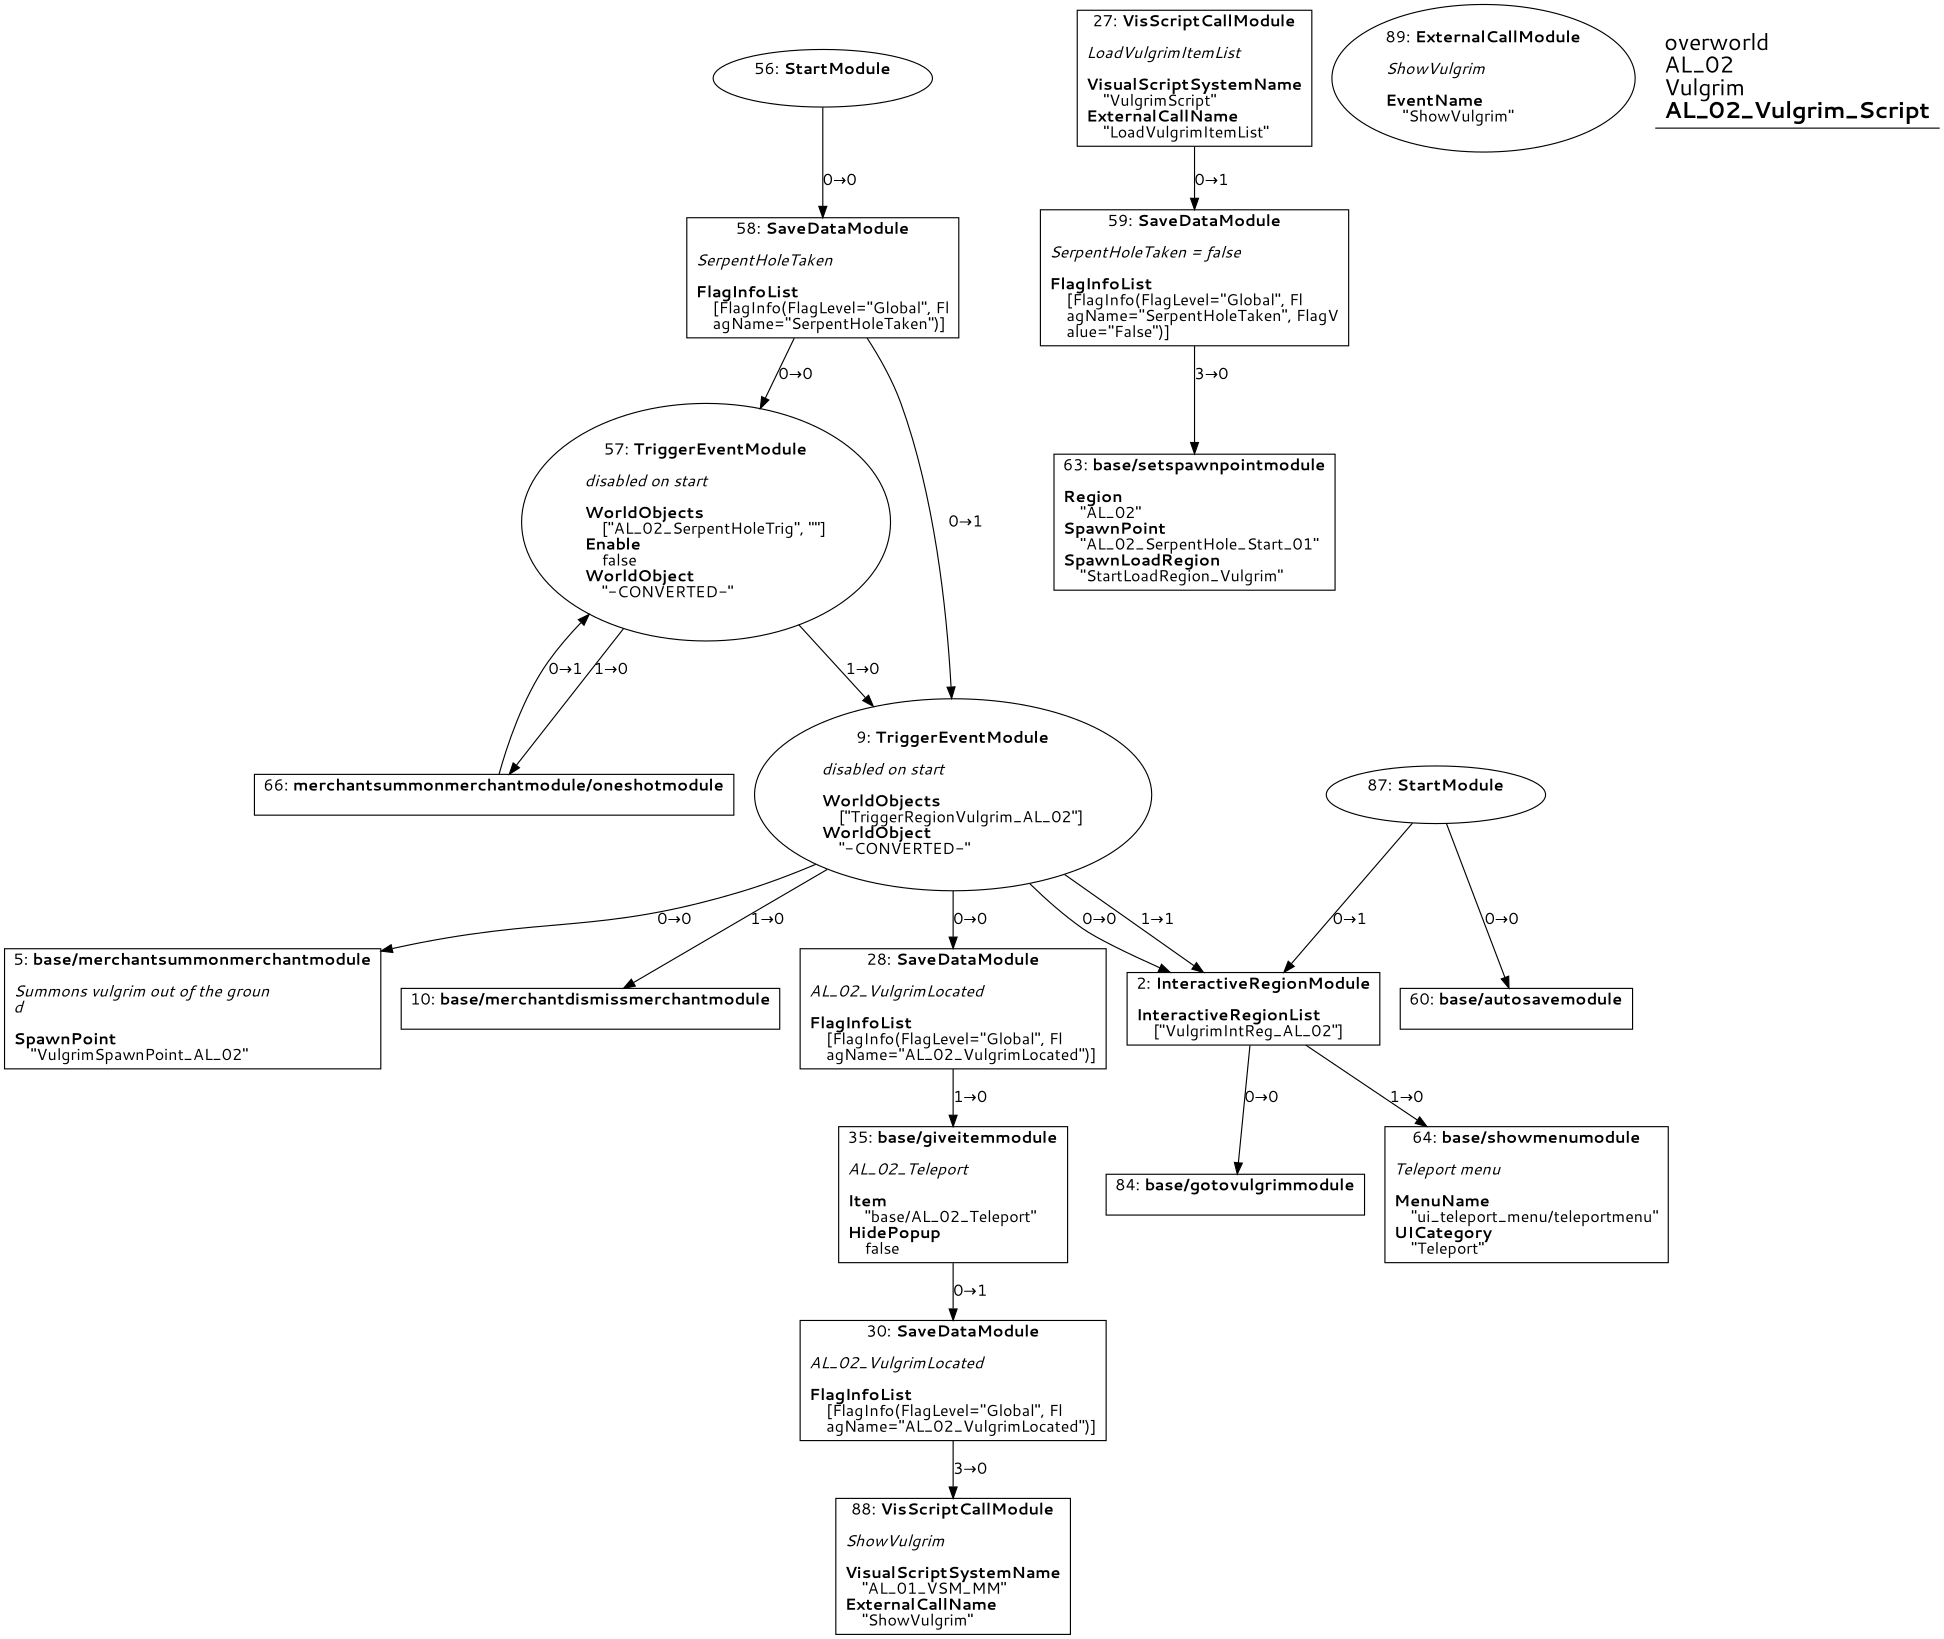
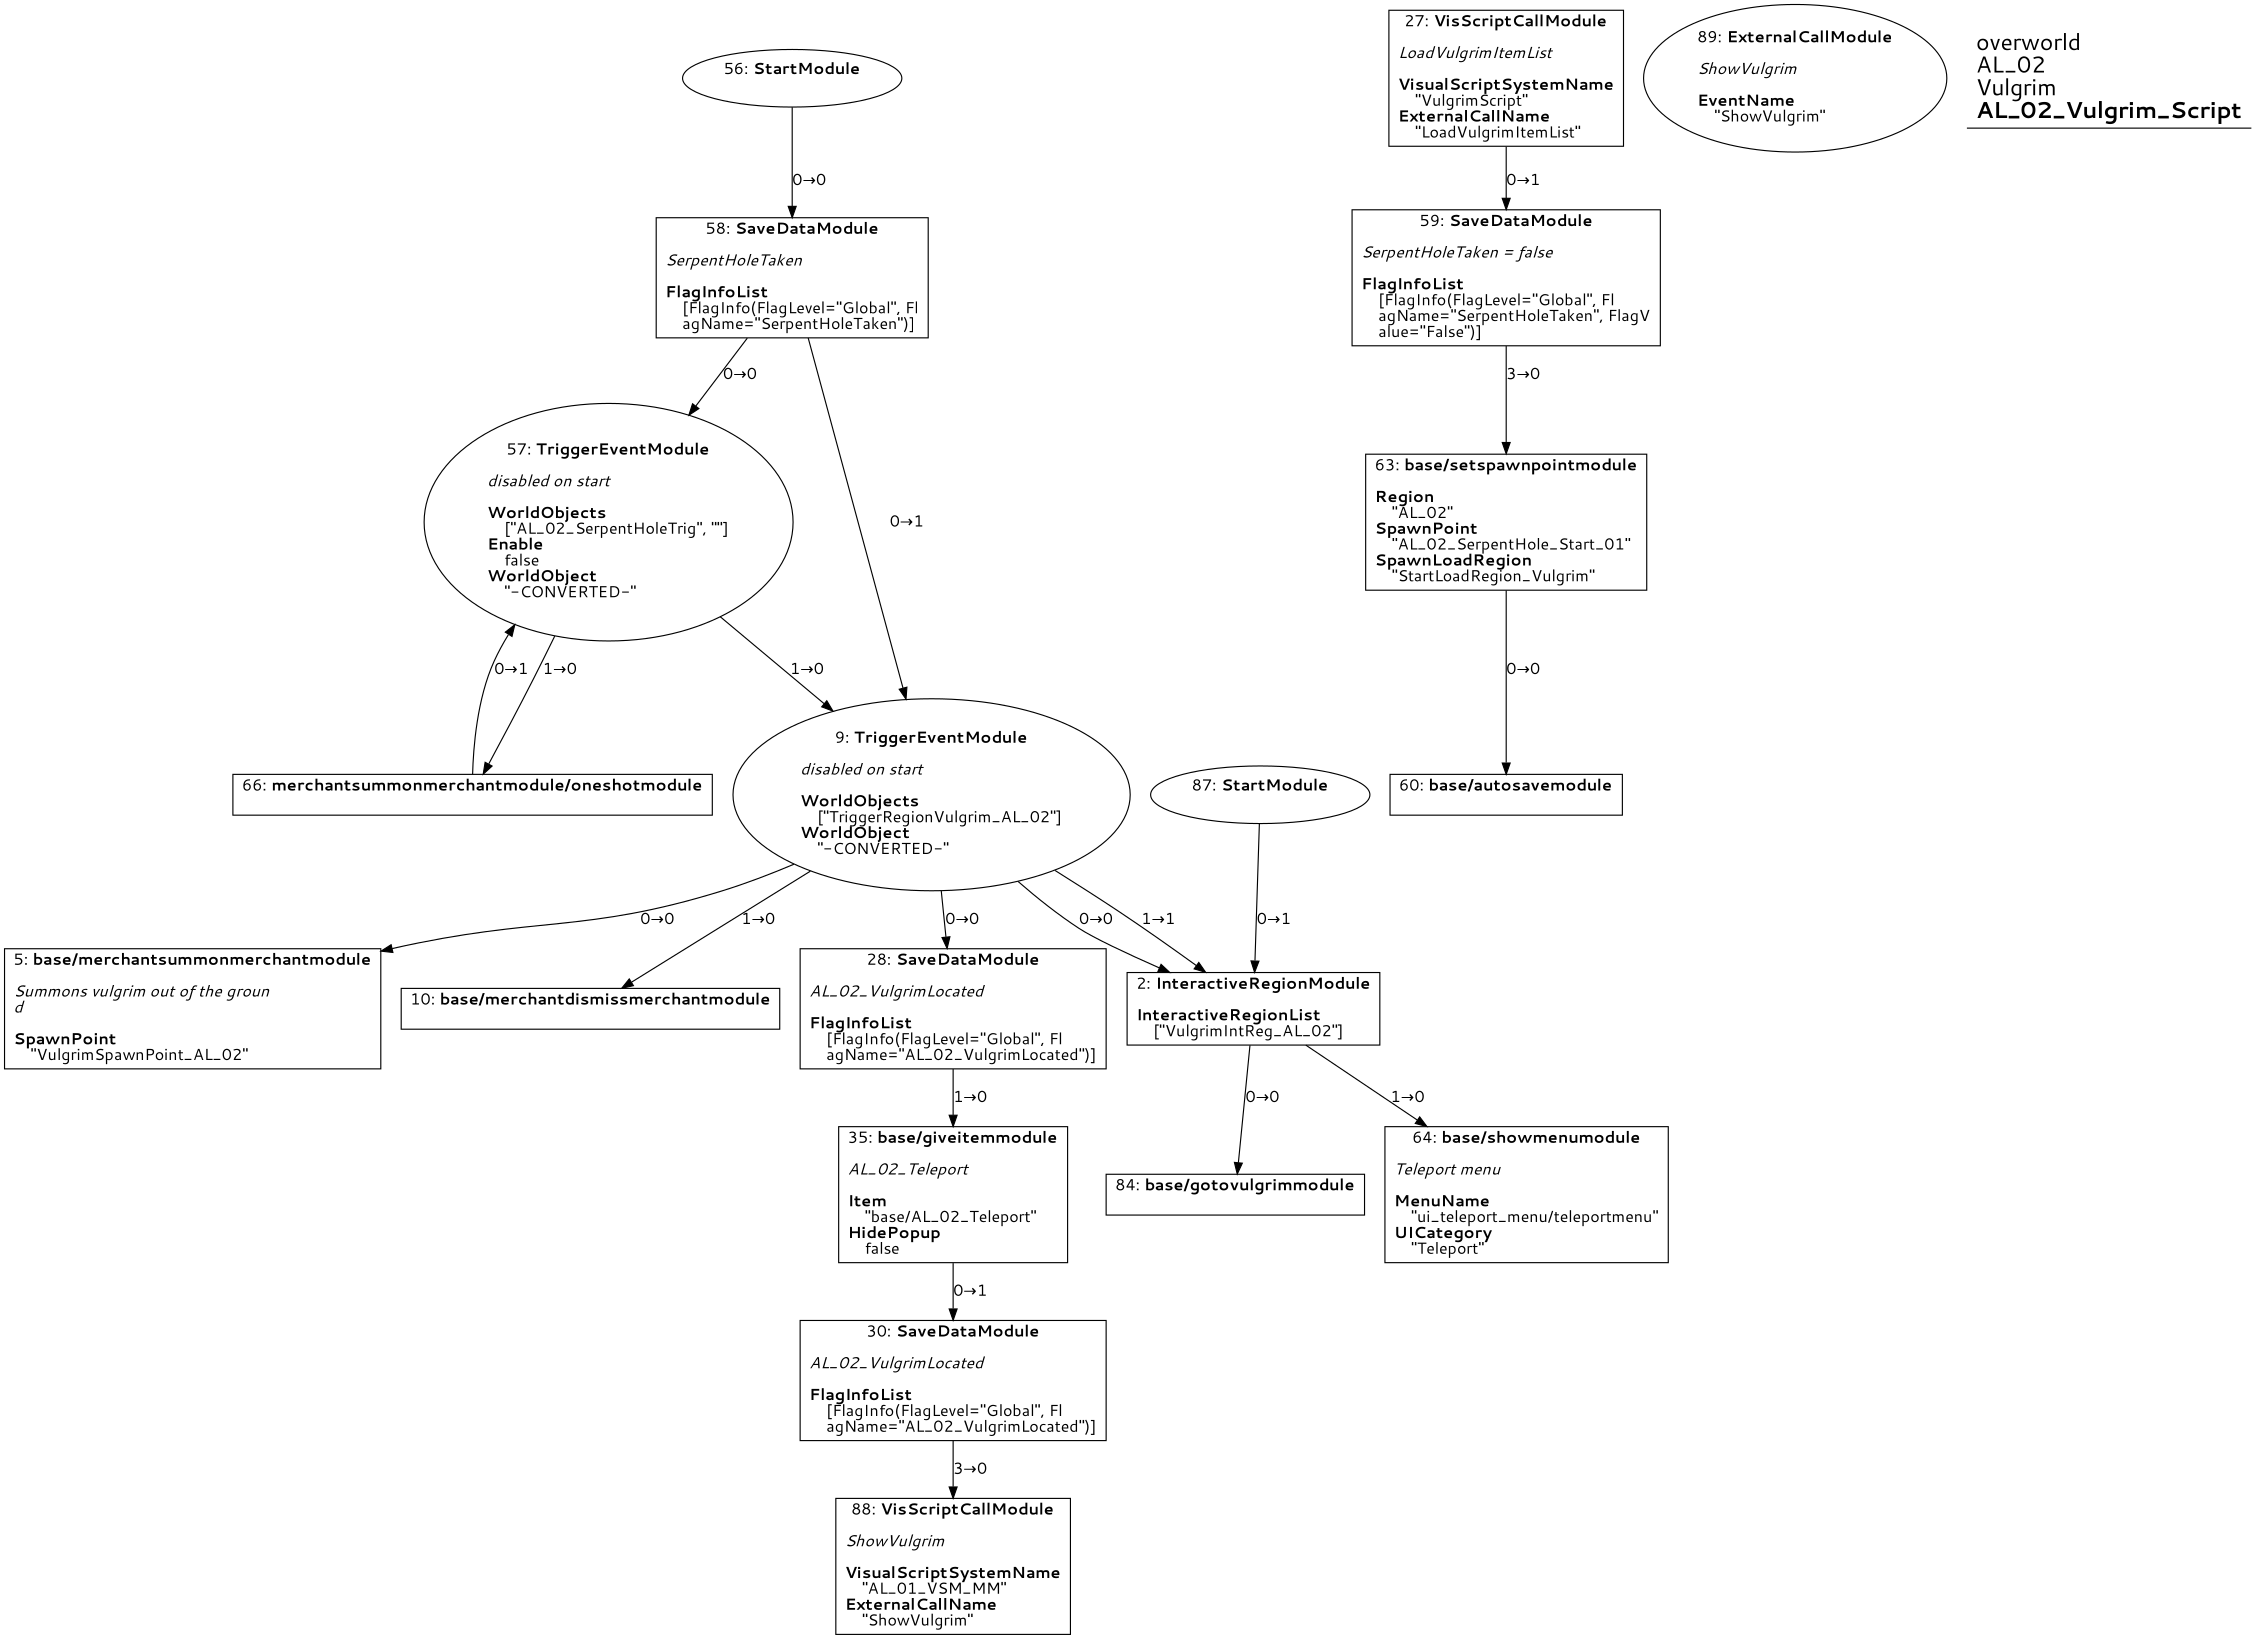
  digraph {
    fontname="Segoe UI"
    splines=spline
    node [fontname="Segoe UI" shape=box]
    edge [fontname="Segoe UI"]
    n1 [label=<2: <b>InteractiveRegionModule</b><br/><br/><b>InteractiveRegionList</b><br align="left"/>    [&quot;VulgrimIntReg_AL_02&quot;]<br align="left"/>>]
    n2 [label=<64: <b>base/showmenumodule</b><br/><br/><i>Teleport menu<br align="left"/></i><br align="left"/><b>MenuName</b><br align="left"/>    &quot;ui_teleport_menu/teleportmenu&quot;<br align="left"/><b>UICategory</b><br align="left"/>    &quot;Teleport&quot;<br align="left"/>>]
    n3 [label=<84: <b>base/gotovulgrimmodule</b><br/><br/>>]
    n4 [label=<5: <b>base/merchantsummonmerchantmodule</b><br/><br/><i>Summons vulgrim out of the groun<br align="left"/>d<br align="left"/></i><br align="left"/><b>SpawnPoint</b><br align="left"/>    &quot;VulgrimSpawnPoint_AL_02&quot;<br align="left"/>>]
    n5 [label=<9: <b>TriggerEventModule</b><br/><br/><i>disabled on start<br align="left"/></i><br align="left"/><b>WorldObjects</b><br align="left"/>    [&quot;TriggerRegionVulgrim_AL_02&quot;]<br align="left"/><b>WorldObject</b><br align="left"/>    &quot;-CONVERTED-&quot;<br align="left"/>> shape=oval]
    n6 [label=<10: <b>base/merchantdismissmerchantmodule</b><br/><br/>>]
    n7 [label=<28: <b>SaveDataModule</b><br/><br/><i>AL_02_VulgrimLocated<br align="left"/></i><br align="left"/><b>FlagInfoList</b><br align="left"/>    [FlagInfo(FlagLevel=&quot;Global&quot;, Fl<br align="left"/>    agName=&quot;AL_02_VulgrimLocated&quot;)]<br align="left"/>>]
    n8 [label=<35: <b>base/giveitemmodule</b><br/><br/><i>AL_02_Teleport<br align="left"/></i><br align="left"/><b>Item</b><br align="left"/>    &quot;base/AL_02_Teleport&quot;<br align="left"/><b>HidePopup</b><br align="left"/>    false<br align="left"/>>]
    n9 [label=<30: <b>SaveDataModule</b><br/><br/><i>AL_02_VulgrimLocated<br align="left"/></i><br align="left"/><b>FlagInfoList</b><br align="left"/>    [FlagInfo(FlagLevel=&quot;Global&quot;, Fl<br align="left"/>    agName=&quot;AL_02_VulgrimLocated&quot;)]<br align="left"/>>]
    n10 [label=<27: <b>VisScriptCallModule</b><br/><br/><i>LoadVulgrimItemList<br align="left"/></i><br align="left"/><b>VisualScriptSystemName</b><br align="left"/>    &quot;VulgrimScript&quot;<br align="left"/><b>ExternalCallName</b><br align="left"/>    &quot;LoadVulgrimItemList&quot;<br align="left"/>>]
    n11 [label=<59: <b>SaveDataModule</b><br/><br/><i>SerpentHoleTaken = false<br align="left"/></i><br align="left"/><b>FlagInfoList</b><br align="left"/>    [FlagInfo(FlagLevel=&quot;Global&quot;, Fl<br align="left"/>    agName=&quot;SerpentHoleTaken&quot;, FlagV<br align="left"/>    alue=&quot;False&quot;)]<br align="left"/>>]
    n12 [label=<88: <b>VisScriptCallModule</b><br/><br/><i>ShowVulgrim<br align="left"/></i><br align="left"/><b>VisualScriptSystemName</b><br align="left"/>    &quot;AL_01_VSM_MM&quot;<br align="left"/><b>ExternalCallName</b><br align="left"/>    &quot;ShowVulgrim&quot;<br align="left"/>>]
    n13 [label=<56: <b>StartModule</b><br/><br/>> shape=oval]
    n14 [label=<58: <b>SaveDataModule</b><br/><br/><i>SerpentHoleTaken<br align="left"/></i><br align="left"/><b>FlagInfoList</b><br align="left"/>    [FlagInfo(FlagLevel=&quot;Global&quot;, Fl<br align="left"/>    agName=&quot;SerpentHoleTaken&quot;)]<br align="left"/>>]
    n15 [label=<57: <b>TriggerEventModule</b><br/><br/><i>disabled on start<br align="left"/></i><br align="left"/><b>WorldObjects</b><br align="left"/>    [&quot;AL_02_SerpentHoleTrig&quot;, &quot;&quot;]<br align="left"/><b>Enable</b><br align="left"/>    false<br align="left"/><b>WorldObject</b><br align="left"/>    &quot;-CONVERTED-&quot;<br align="left"/>> shape=oval]
    n16 [label=<66: <b>merchantsummonmerchantmodule/oneshotmodule</b><br/><br/>>]
    n17 [label=<63: <b>base/setspawnpointmodule</b><br/><br/><b>Region</b><br align="left"/>    &quot;AL_02&quot;<br align="left"/><b>SpawnPoint</b><br align="left"/>    &quot;AL_02_SerpentHole_Start_01&quot;<br align="left"/><b>SpawnLoadRegion</b><br align="left"/>    &quot;StartLoadRegion_Vulgrim&quot;<br align="left"/>>]
    n18 [label=<60: <b>base/autosavemodule</b><br/><br/>>]
    n19 [label=<87: <b>StartModule</b><br/><br/>> shape=oval]
    n20 [label=<89: <b>ExternalCallModule</b><br/><br/><i>ShowVulgrim<br align="left"/></i><br align="left"/><b>EventName</b><br align="left"/>    &quot;ShowVulgrim&quot;<br align="left"/>> shape=oval]
    n21 [label=<<font point-size="20">overworld<br align="left"/>AL_02<br align="left"/>Vulgrim<br align="left"/><b>AL_02_Vulgrim_Script</b><br align="left"/></font>> shape=underline]
    n1 -> n2 [label="1→0"]
    n1 -> n3 [label="0→0"]
    n5 -> n1 [label="1→1"]
    n5 -> n1 [label="0→0"]
    n5 -> n4 [label="0→0"]
    n5 -> n6 [label="1→0"]
    n5 -> n7 [label="0→0"]
    n7 -> n8 [label="1→0"]
    n8 -> n9 [label="0→1"]
    n9 -> n12 [label="3→0"]
    n10 -> n11 [label="0→1"]
    n11 -> n17 [label="3→0"]
    n13 -> n14 [label="0→0"]
    n14 -> n5 [label="0→1"]
    n14 -> n15 [label="0→0"]
    n15 -> n5 [label="1→0"]
    n15 -> n16 [label="1→0"]
    n16 -> n15 [label="0→1"]
-   n19 -> n18 [label="0→0"]
+   n17 -> n18 [label="0→0"]
    n19 -> n1 [label="0→1"]
  }
